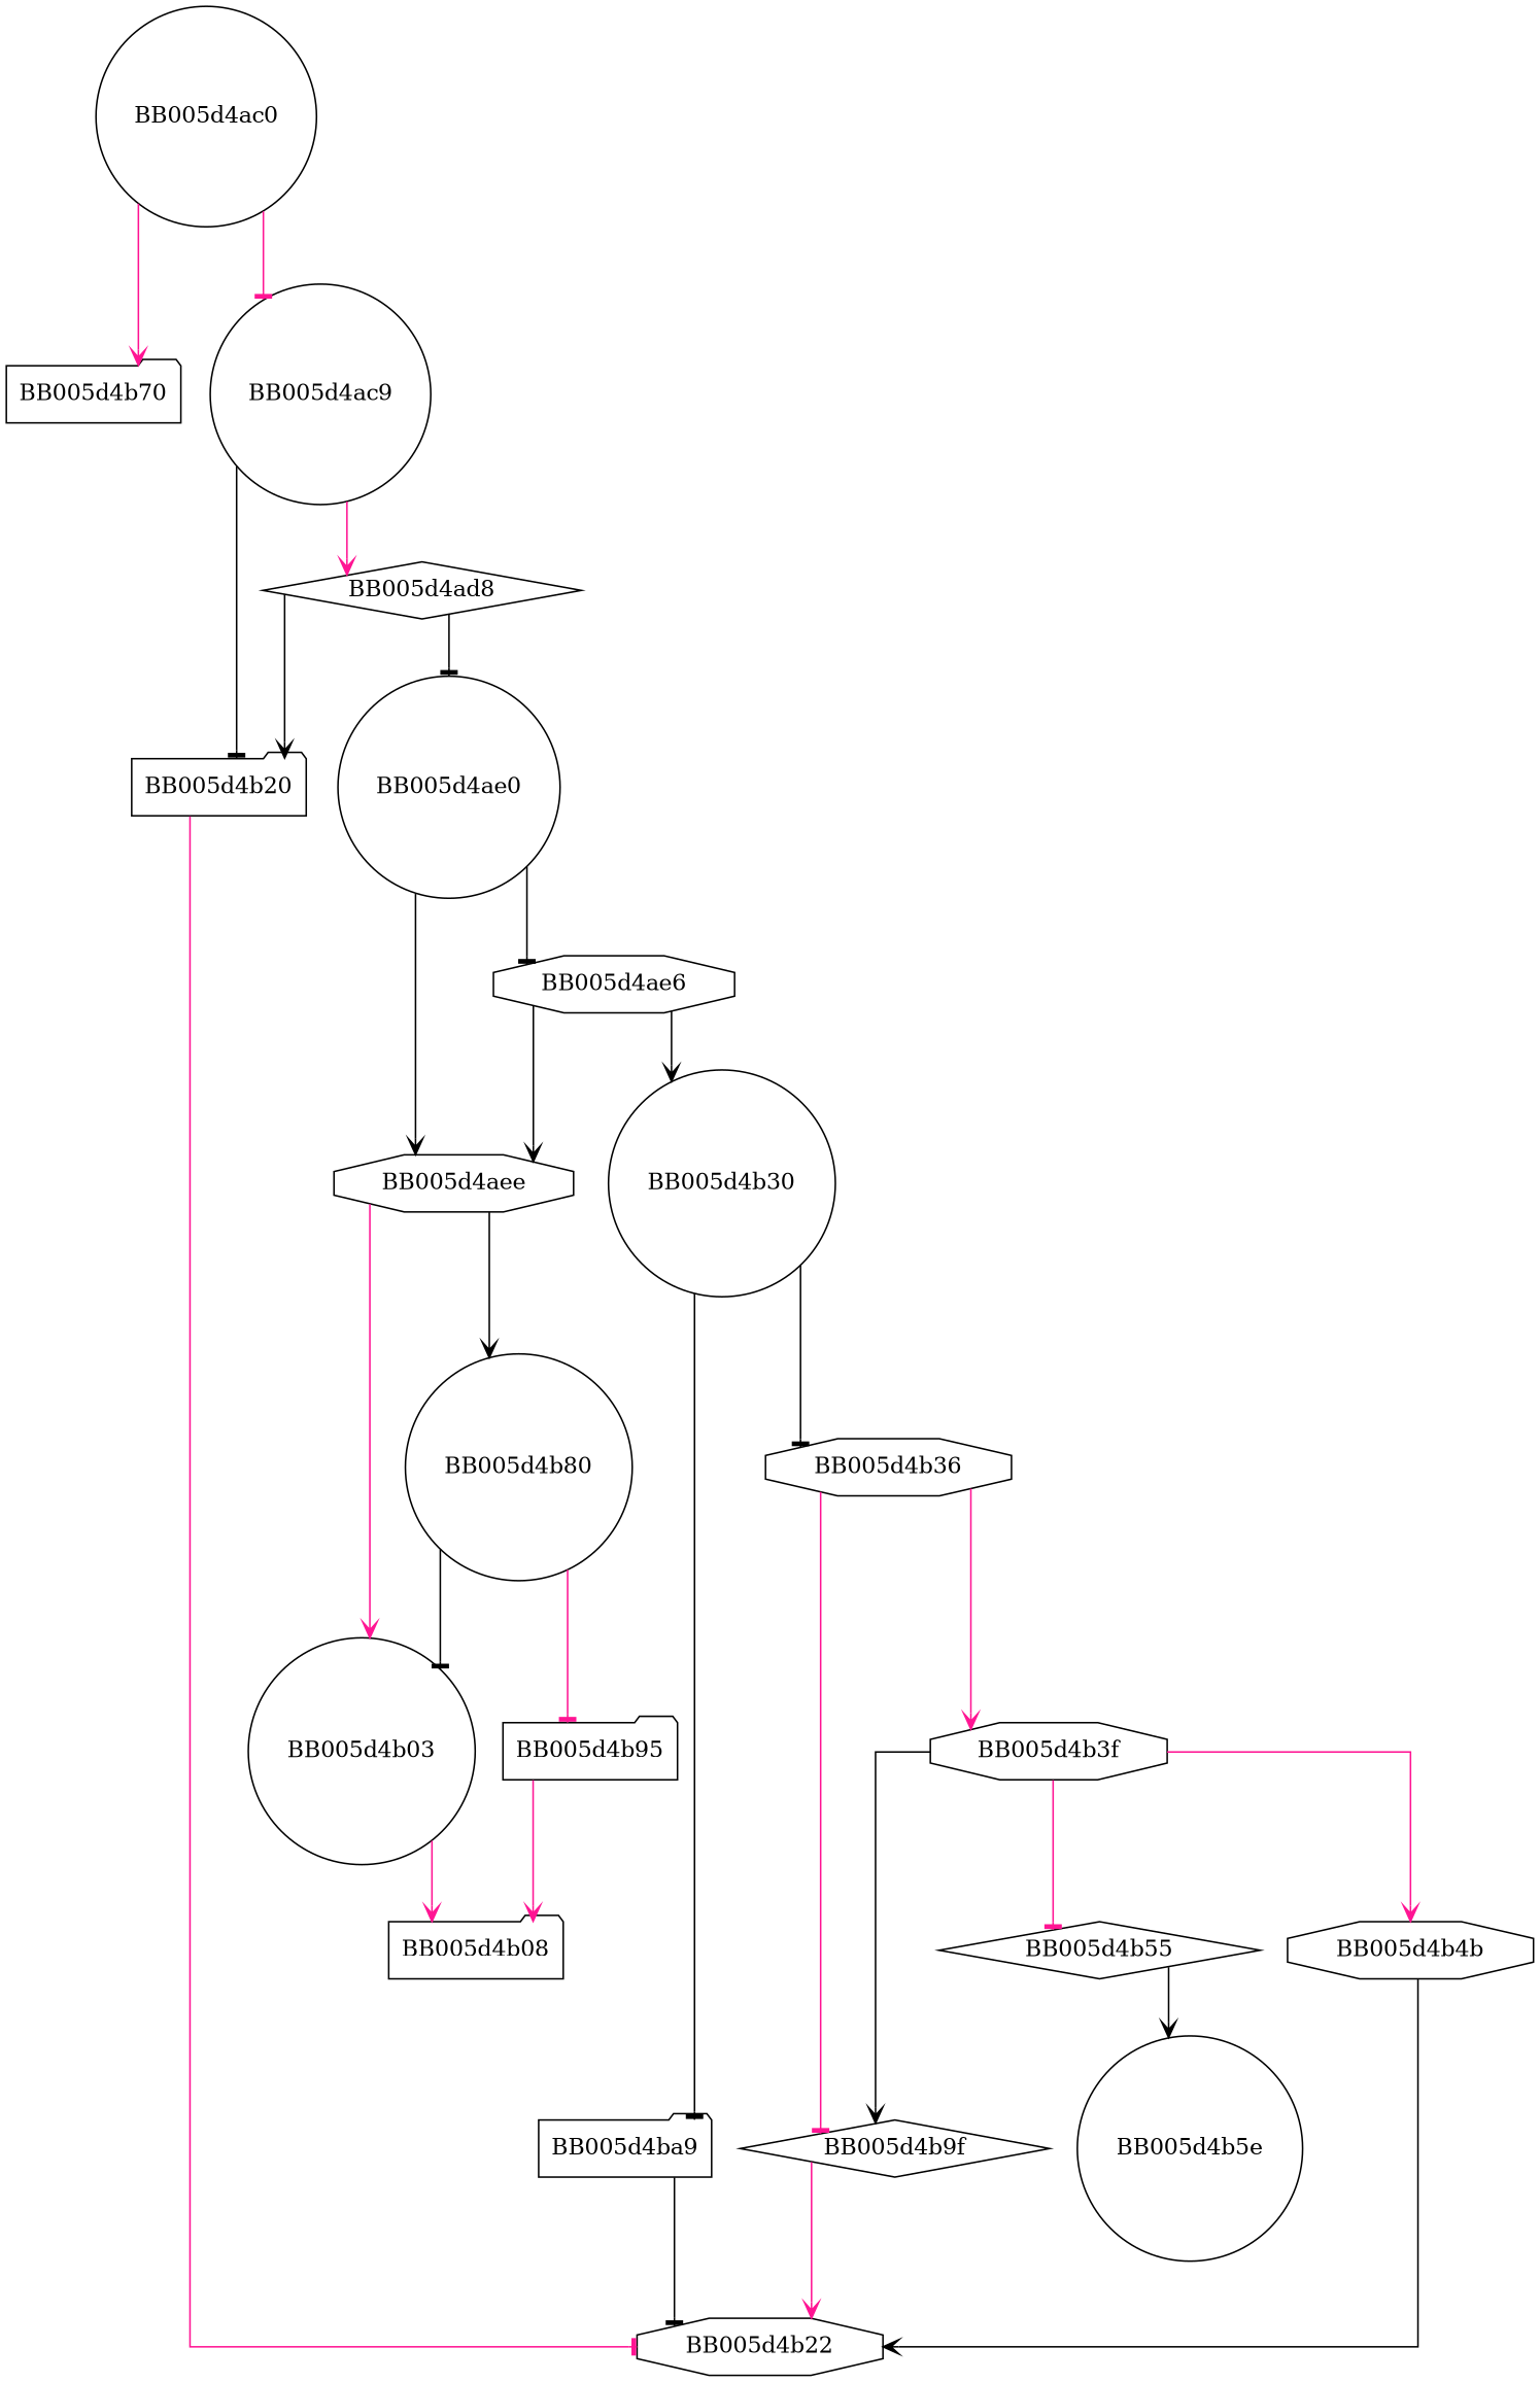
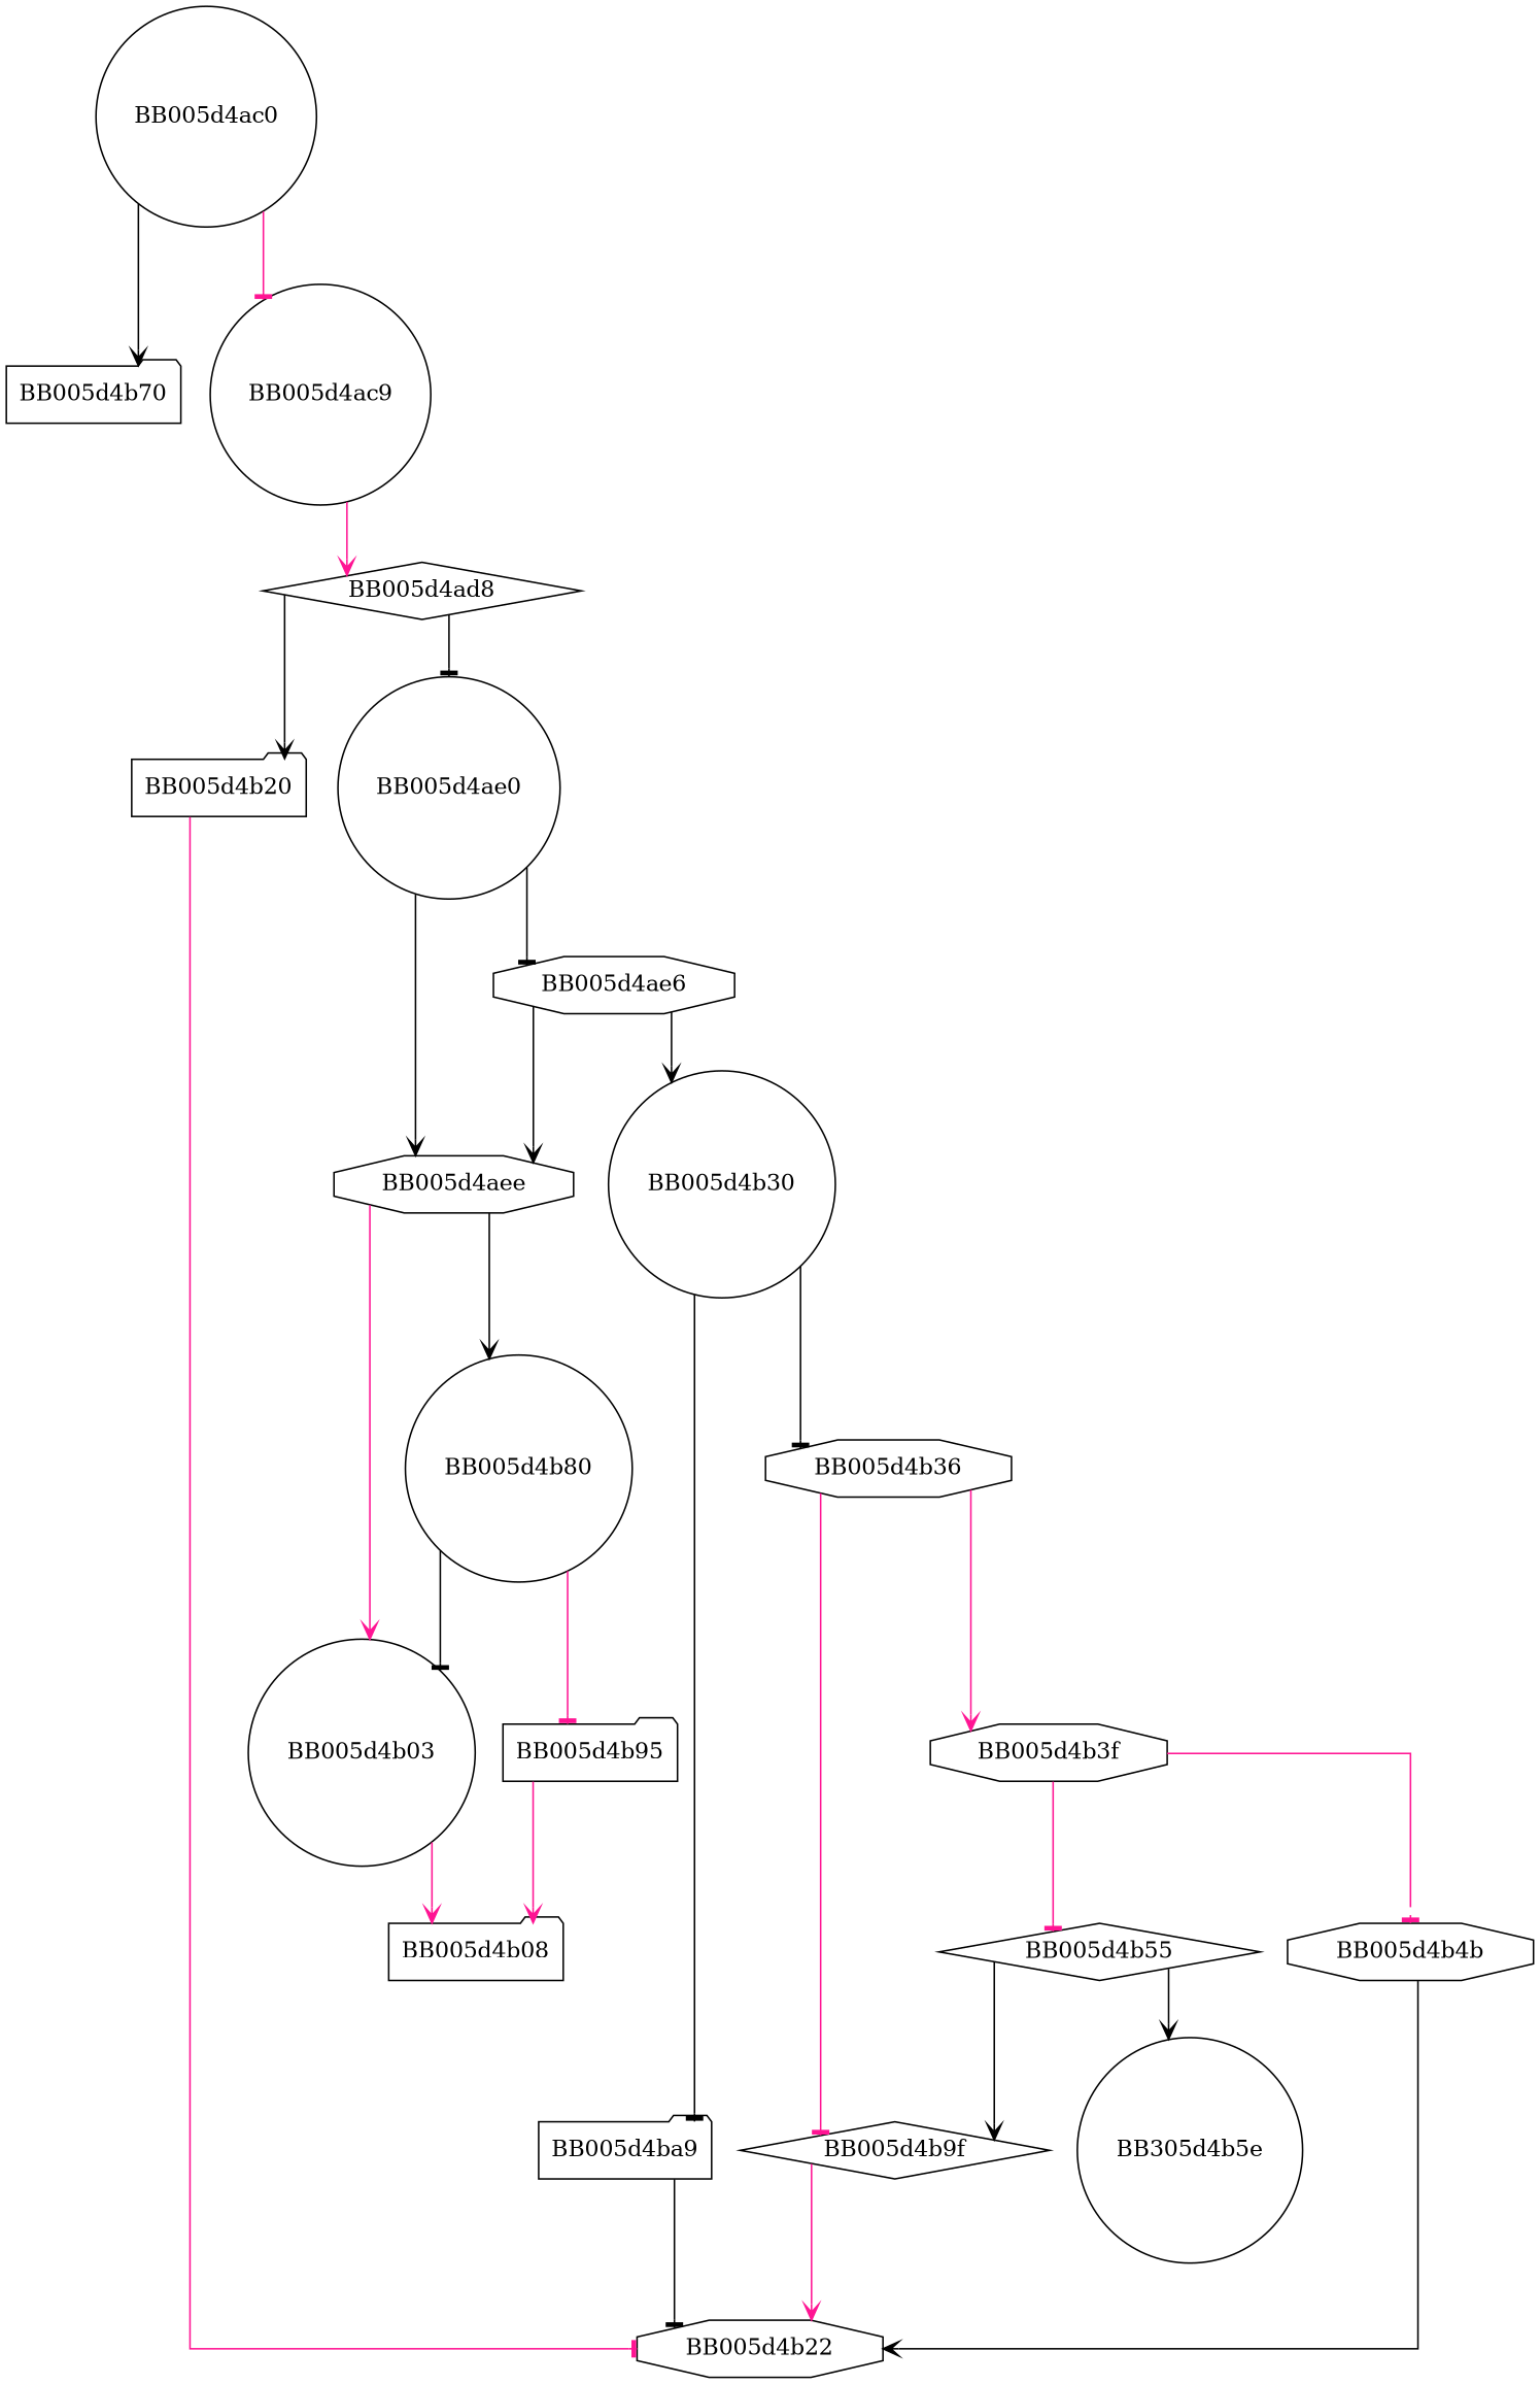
  digraph {
    splines=ortho
    node [shape=circle]
    edge [arrowhead=vee color=black]
    BB005d4b70 [shape=folder]
    BB005d4ac0
    BB005d4ac9
    BB005d4b20 [shape=folder]
    BB005d4ad8 [shape=diamond]
    BB005d4b22 [shape=octagon]
    BB005d4ae0
    BB005d4aee [shape=octagon]
    n9 [label=BB005d4ae6 shape=octagon]
    BB005d4b80
    BB005d4b03
    BB005d4b30
    BB005d4b95 [shape=folder]
    BB005d4b08 [shape=folder]
    BB005d4ba9 [shape=folder]
    BB005d4b36 [shape=octagon]
    BB005d4b9f [shape=diamond]
    BB005d4b3f [shape=octagon]
    BB005d4b55 [shape=diamond]
    BB005d4b4b [shape=octagon]
-   BB005d4b5e
-   BB005d4ac0 -> BB005d4b70 [color=deeppink]
+   BB005d4b5e [label=BB305d4b5e]
+   BB005d4ac0 -> BB005d4b70
    BB005d4ac0 -> BB005d4ac9 [arrowhead=tee color=deeppink]
-   BB005d4ac9 -> BB005d4b20 [arrowhead=tee]
    BB005d4ac9 -> BB005d4ad8 [color=deeppink]
    BB005d4b20 -> BB005d4b22 [arrowhead=tee color=deeppink]
    BB005d4ad8 -> BB005d4b20
    BB005d4ad8 -> BB005d4ae0 [arrowhead=tee]
    BB005d4ae0 -> BB005d4aee
    BB005d4ae0 -> n9 [arrowhead=tee]
    BB005d4aee -> BB005d4b80
    BB005d4aee -> BB005d4b03 [color=deeppink]
    n9 -> BB005d4aee
    n9 -> BB005d4b30
    BB005d4b80 -> BB005d4b03 [arrowhead=tee]
    BB005d4b80 -> BB005d4b95 [arrowhead=tee color=deeppink]
    BB005d4b03 -> BB005d4b08 [color=deeppink]
    BB005d4b30 -> BB005d4ba9 [arrowhead=tee]
    BB005d4b30 -> BB005d4b36 [arrowhead=tee]
    BB005d4b95 -> BB005d4b08 [color=deeppink]
    BB005d4ba9 -> BB005d4b22 [arrowhead=tee]
    BB005d4b36 -> BB005d4b9f [arrowhead=tee color=deeppink]
    BB005d4b36 -> BB005d4b3f [color=deeppink]
    BB005d4b9f -> BB005d4b22 [color=deeppink]
    BB005d4b3f -> BB005d4b55 [arrowhead=tee color=deeppink]
-   BB005d4b3f -> BB005d4b4b [color=deeppink]
-   BB005d4b3f -> BB005d4b9f
+   BB005d4b3f -> BB005d4b4b [arrowhead=tee color=deeppink]
+   BB005d4b55 -> BB005d4b9f
    BB005d4b55 -> BB005d4b5e
    BB005d4b4b -> BB005d4b22
  }
